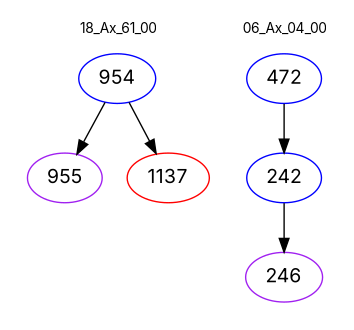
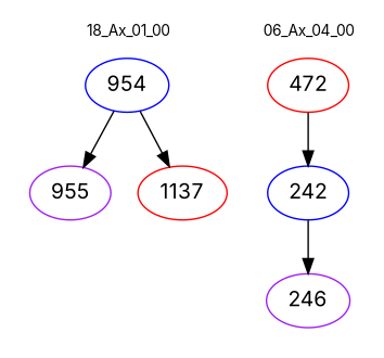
  digraph {
    fontname=Inter
    node [color=blue fontname=Inter]
    edge [color=black fontname=Inter]
    n1 [label=954]
    n2 [color=purple label=955]
    n3 [color=red label=1137]
    n4 [label=242]
    n5 [color=purple label=246]
-   n6 [label=472]
+   n6 [color=red label=472]
    subgraph cluster_1 {
      color=white
      fontsize=10
-     label="18_Ax_61_00"
+     label="18_Ax_01_00"
      n1
      n2
      n3
    }
    subgraph cluster_2 {
      color=white
      fontsize=10
      label="06_Ax_04_00"
      n4
      n5
      n6
    }
    n1 -> n2
    n1 -> n3
    n4 -> n5
    n6 -> n4
  }
